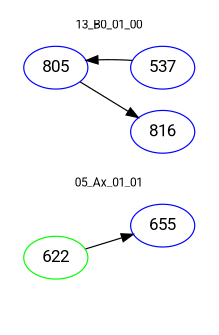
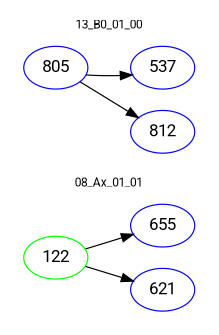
  digraph {
    fontname=Roboto
    rankdir=LR
    node [color=blue fontname=Roboto]
    edge [color=black fontname=Roboto]
-   n1 [color=green label=622]
+   n1 [color=green label=122]
+   n2 [label=621]
    n3 [label=655]
    n4 [label=805]
-   n5 [label=816]
+   n5 [label=812]
    n6 [label=537]
    subgraph cluster_1 {
      color=white
      fontsize=10
-     label="05_Ax_01_01"
+     label="08_Ax_01_01"
      n1
+     n2
      n3
    }
    subgraph cluster_2 {
      color=white
      fontsize=10
      label="13_B0_01_00"
      n4
      n5
      n6
    }
+   n1 -> n2
    n1 -> n3
    n4 -> n5
-   n6 -> n4
+   n4 -> n6
  }
